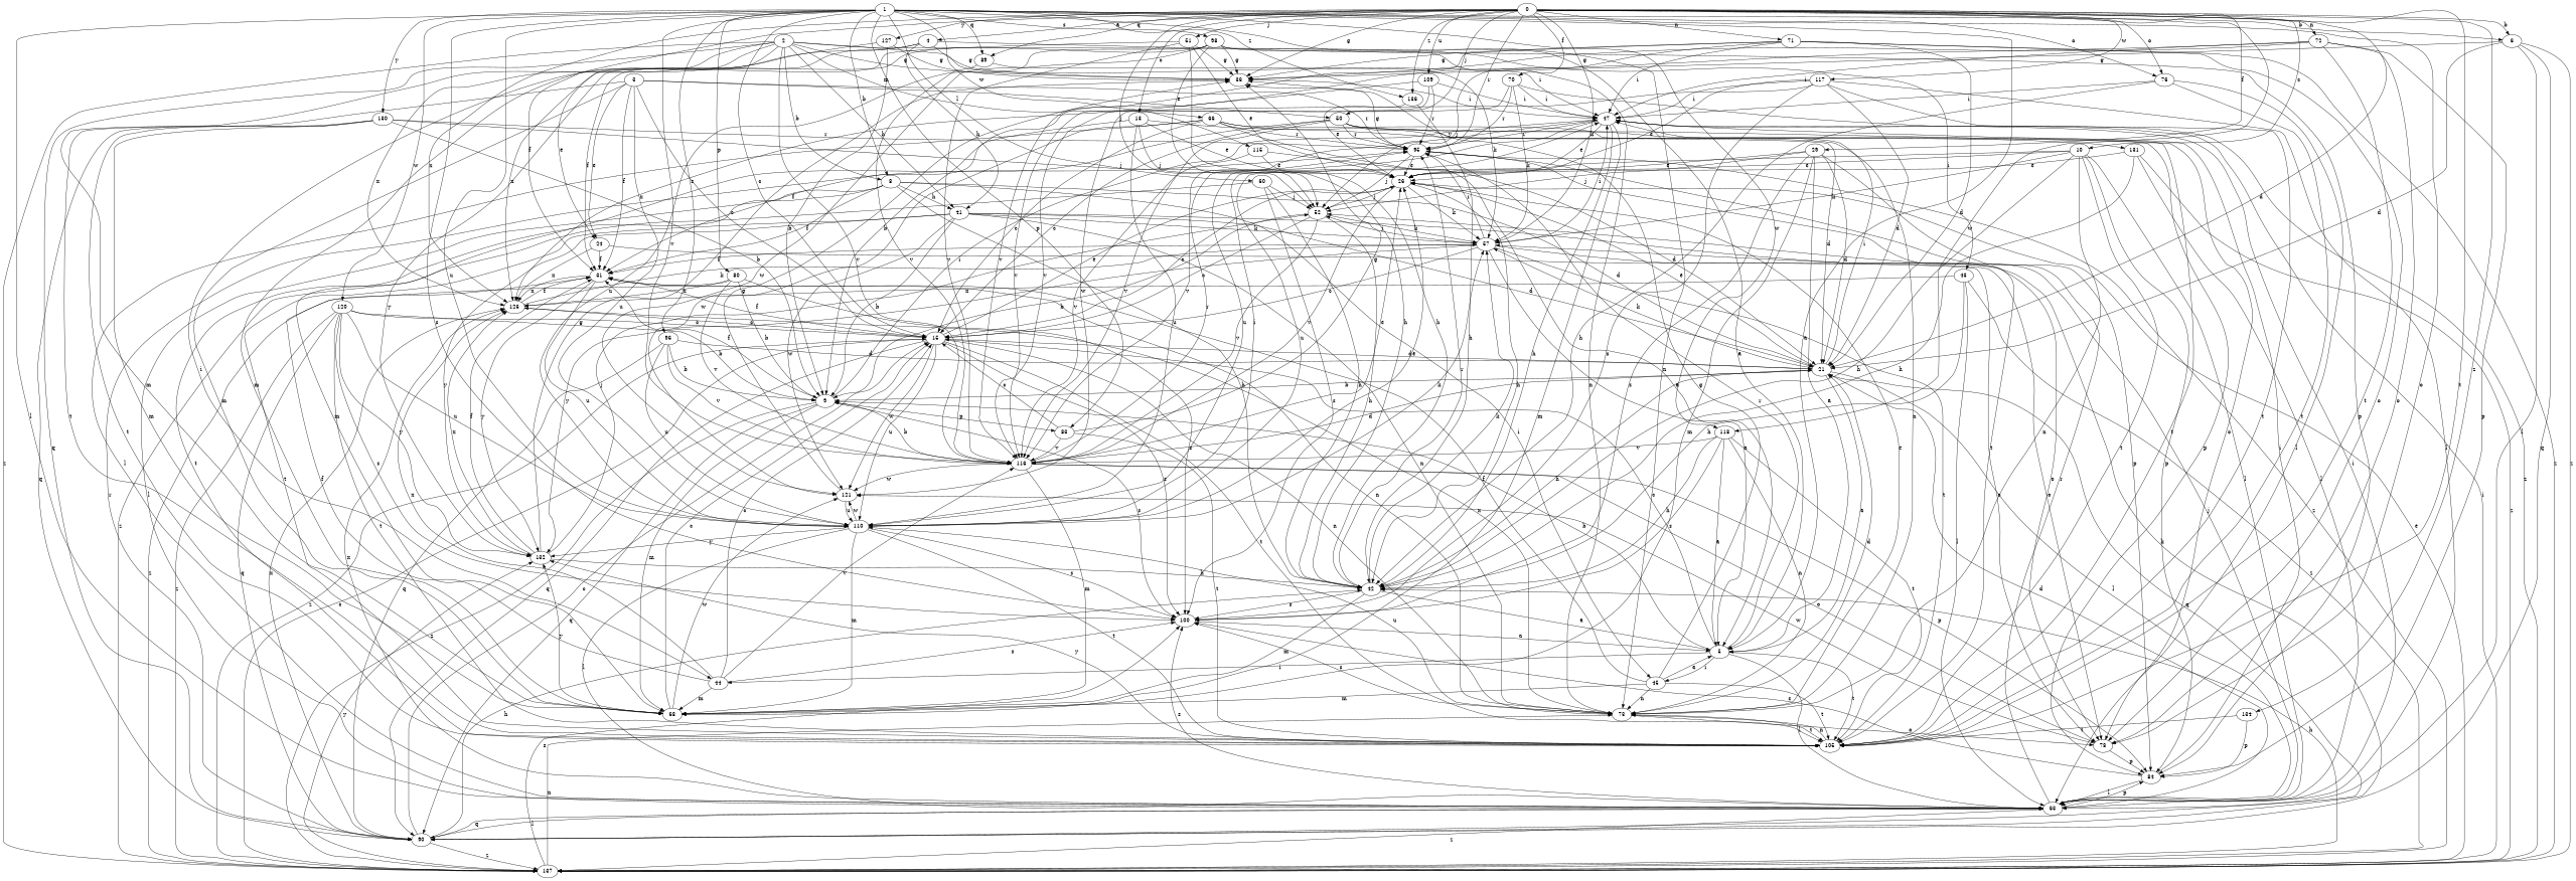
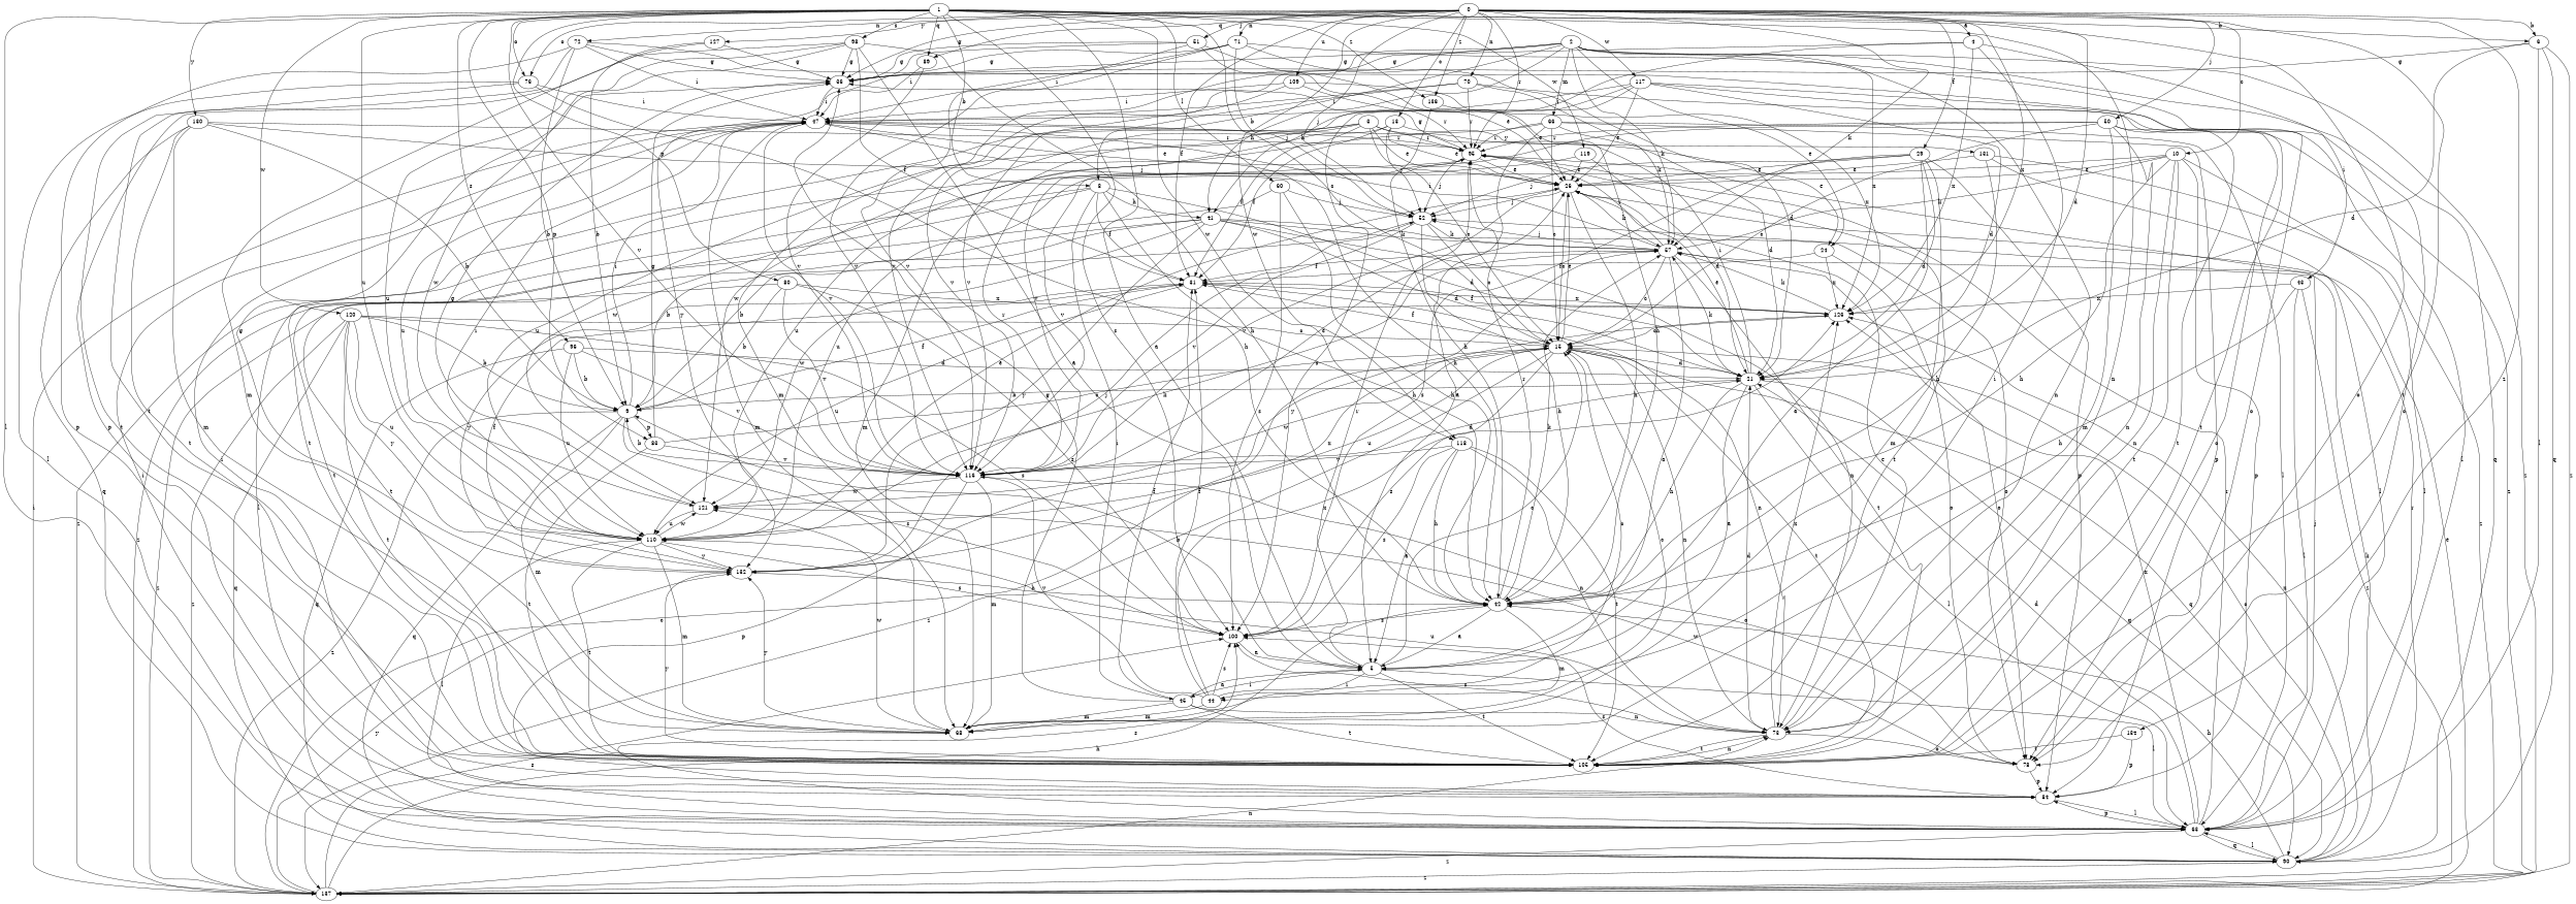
  strict digraph {
    0
    4
    6
    10
    13
    21
    29
    31
    36
    50
    51
    52
    57
    70
    71
    72
    76
    89
    95
    105
    109
    117
    118
    126
    127
    134
    136
    41
    43
    44
    63
    90
    137
    73
    110
    26
    42
    84
    131
    5
    9
    47
    100
    68
    132
    15
    78
    116
    121
    1
    8
    60
    80
    83
    96
    98
-   119 [label=115]
+   119
    120
    130
    45
    2
    24
    66
    3
    0 -> 4 [label=a]
    0 -> 6 [label=b]
    0 -> 10 [label=c]
    0 -> 13 [label=c]
    0 -> 21 [label=d]
    0 -> 29 [label=f]
    0 -> 31 [label=f]
    0 -> 36 [label=g]
    0 -> 50 [label=j]
    0 -> 51 [label=j]
    0 -> 52 [label=j]
    0 -> 57 [label=k]
-   0 -> 70 [label=f]
+   0 -> 70 [label=n]
    0 -> 71 [label=n]
    0 -> 72 [label=n]
    0 -> 76 [label=o]
    0 -> 89 [label=q]
    0 -> 95 [label=r]
    0 -> 105 [label=t]
    0 -> 109 [label=u]
    0 -> 117 [label=w]
    0 -> 118 [label=w]
    0 -> 126 [label=x]
    0 -> 127 [label=y]
    0 -> 134 [label=z]
    0 -> 136 [label=z]
    4 -> 36 [label=g]
    4 -> 126 [label=x]
    4 -> 41 [label=h]
    4 -> 43 [label=i]
    4 -> 44 [label=i]
    6 -> 21 [label=d]
    6 -> 36 [label=g]
    6 -> 63 [label=l]
    6 -> 90 [label=q]
    6 -> 137 [label=z]
    10 -> 57 [label=k]
    10 -> 105 [label=t]
    10 -> 63 [label=l]
    10 -> 73 [label=n]
    10 -> 110 [label=u]
    10 -> 26 [label=e]
    10 -> 42 [label=h]
    10 -> 84 [label=p]
    13 -> 31 [label=f]
    13 -> 52 [label=j]
    13 -> 110 [label=u]
    13 -> 26 [label=e]
    13 -> 131 [label=y]
    21 -> 57 [label=k]
    21 -> 63 [label=l]
    21 -> 90 [label=q]
    21 -> 26 [label=e]
    21 -> 42 [label=h]
    21 -> 5 [label=a]
    21 -> 9 [label=b]
    21 -> 47 [label=i]
    29 -> 21 [label=d]
    29 -> 52 [label=j]
    29 -> 26 [label=e]
    29 -> 84 [label=p]
    29 -> 5 [label=a]
    29 -> 100 [label=s]
    29 -> 68 [label=m]
    31 -> 126 [label=x]
    31 -> 73 [label=n]
    31 -> 110 [label=u]
    31 -> 132 [label=y]
    36 -> 47 [label=i]
    50 -> 95 [label=r]
    50 -> 105 [label=t]
    50 -> 73 [label=n]
    50 -> 68 [label=m]
    50 -> 15 [label=c]
    50 -> 78 [label=o]
    50 -> 116 [label=v]
    51 -> 36 [label=g]
    51 -> 26 [label=e]
    51 -> 42 [label=h]
    51 -> 132 [label=y]
    51 -> 116 [label=v]
    52 -> 57 [label=k]
    52 -> 42 [label=h]
    52 -> 9 [label=b]
    52 -> 15 [label=c]
    52 -> 116 [label=v]
    57 -> 31 [label=f]
    57 -> 52 [label=j]
    57 -> 95 [label=r]
    57 -> 105 [label=t]
    57 -> 5 [label=a]
    57 -> 47 [label=i]
    57 -> 132 [label=y]
    57 -> 15 [label=c]
    57 -> 78 [label=o]
    70 -> 57 [label=k]
    70 -> 95 [label=r]
    70 -> 137 [label=z]
    70 -> 47 [label=i]
    70 -> 116 [label=v]
    71 -> 21 [label=d]
    71 -> 36 [label=g]
    71 -> 52 [label=j]
-   71 -> 137 [label=z]
    71 -> 47 [label=i]
    71 -> 78 [label=o]
    71 -> 116 [label=v]
    72 -> 36 [label=g]
    72 -> 105 [label=t]
    72 -> 84 [label=p]
    72 -> 9 [label=b]
    72 -> 47 [label=i]
    72 -> 78 [label=o]
    76 -> 105 [label=t]
    76 -> 63 [label=l]
    76 -> 42 [label=h]
    76 -> 47 [label=i]
    89 -> 47 [label=i]
    89 -> 116 [label=v]
    95 -> 36 [label=g]
    95 -> 52 [label=j]
    95 -> 105 [label=t]
    95 -> 137 [label=z]
    95 -> 26 [label=e]
    105 -> 73 [label=n]
    105 -> 132 [label=y]
    109 -> 95 [label=r]
    109 -> 126 [label=x]
    109 -> 47 [label=i]
    109 -> 116 [label=v]
    117 -> 21 [label=d]
    117 -> 105 [label=t]
    117 -> 63 [label=l]
    117 -> 26 [label=e]
    117 -> 47 [label=i]
    117 -> 100 [label=s]
    117 -> 121 [label=w]
    118 -> 105 [label=t]
    118 -> 73 [label=n]
    118 -> 42 [label=h]
    118 -> 5 [label=a]
    118 -> 100 [label=s]
    118 -> 116 [label=v]
    126 -> 31 [label=f]
    126 -> 57 [label=k]
    126 -> 15 [label=c]
    127 -> 36 [label=g]
    127 -> 9 [label=b]
    127 -> 68 [label=m]
    134 -> 105 [label=t]
    134 -> 84 [label=p]
    136 -> 26 [label=e]
    136 -> 42 [label=h]
    41 -> 21 [label=d]
    41 -> 57 [label=k]
    41 -> 105 [label=t]
    41 -> 73 [label=n]
    41 -> 9 [label=b]
    41 -> 132 [label=y]
    41 -> 78 [label=o]
    41 -> 121 [label=w]
    43 -> 126 [label=x]
    43 -> 63 [label=l]
    43 -> 137 [label=z]
    43 -> 42 [label=h]
    44 -> 31 [label=f]
    44 -> 126 [label=x]
    44 -> 100 [label=s]
    44 -> 68 [label=m]
    44 -> 15 [label=c]
    44 -> 116 [label=v]
    63 -> 21 [label=d]
    63 -> 52 [label=j]
    63 -> 95 [label=r]
    63 -> 126 [label=x]
    63 -> 90 [label=q]
    63 -> 137 [label=z]
    63 -> 84 [label=p]
    63 -> 47 [label=i]
    63 -> 100 [label=s]
    90 -> 57 [label=k]
    90 -> 95 [label=r]
    90 -> 126 [label=x]
    90 -> 63 [label=l]
    90 -> 137 [label=z]
    90 -> 42 [label=h]
    90 -> 15 [label=c]
    137 -> 73 [label=n]
    137 -> 26 [label=e]
    137 -> 42 [label=h]
    137 -> 47 [label=i]
    137 -> 100 [label=s]
    137 -> 132 [label=y]
    137 -> 15 [label=c]
    73 -> 21 [label=d]
    73 -> 105 [label=t]
    73 -> 126 [label=x]
    73 -> 110 [label=u]
    73 -> 26 [label=e]
    73 -> 100 [label=s]
    73 -> 78 [label=o]
    110 -> 57 [label=k]
    110 -> 105 [label=t]
    110 -> 63 [label=l]
    110 -> 26 [label=e]
    110 -> 47 [label=i]
    110 -> 100 [label=s]
    110 -> 68 [label=m]
    110 -> 132 [label=y]
    110 -> 121 [label=w]
    26 -> 52 [label=j]
    26 -> 57 [label=k]
    26 -> 42 [label=h]
    26 -> 15 [label=c]
    26 -> 116 [label=v]
    42 -> 57 [label=k]
    42 -> 95 [label=r]
    42 -> 5 [label=a]
    42 -> 100 [label=s]
    42 -> 68 [label=m]
    84 -> 63 [label=l]
    84 -> 47 [label=i]
    84 -> 100 [label=s]
    131 -> 63 [label=l]
    131 -> 137 [label=z]
    131 -> 26 [label=e]
    131 -> 42 [label=h]
    5 -> 95 [label=r]
    5 -> 105 [label=t]
    5 -> 44 [label=i]
    5 -> 63 [label=l]
    5 -> 9 [label=b]
    5 -> 15 [label=c]
    5 -> 45 [label=i]
    9 -> 31 [label=f]
    9 -> 90 [label=q]
    9 -> 137 [label=z]
    9 -> 47 [label=i]
    9 -> 100 [label=s]
    9 -> 68 [label=m]
    9 -> 83 [label=p]
    47 -> 95 [label=r]
    47 -> 110 [label=u]
    47 -> 26 [label=e]
    47 -> 42 [label=h]
    47 -> 68 [label=m]
    47 -> 116 [label=v]
    100 -> 5 [label=a]
    68 -> 132 [label=y]
    68 -> 15 [label=c]
    68 -> 121 [label=w]
    132 -> 31 [label=f]
    132 -> 36 [label=g]
    132 -> 52 [label=j]
    132 -> 126 [label=x]
    132 -> 42 [label=h]
    15 -> 21 [label=d]
    15 -> 31 [label=f]
    15 -> 105 [label=t]
    15 -> 90 [label=q]
    15 -> 137 [label=z]
    15 -> 73 [label=n]
    15 -> 110 [label=u]
    15 -> 26 [label=e]
    15 -> 100 [label=s]
    15 -> 121 [label=w]
    78 -> 84 [label=p]
    78 -> 121 [label=w]
    116 -> 21 [label=d]
    116 -> 95 [label=r]
    116 -> 26 [label=e]
    116 -> 84 [label=p]
    116 -> 9 [label=b]
    116 -> 68 [label=m]
    116 -> 78 [label=o]
    116 -> 121 [label=w]
    121 -> 36 [label=g]
    121 -> 110 [label=u]
    1 -> 6 [label=b]
    1 -> 76 [label=o]
    1 -> 89 [label=q]
    1 -> 118 [label=w]
    1 -> 136 [label=z]
    1 -> 63 [label=l]
    1 -> 73 [label=n]
    1 -> 110 [label=u]
    1 -> 5 [label=a]
    1 -> 100 [label=s]
    1 -> 15 [label=c]
    1 -> 78 [label=o]
    1 -> 116 [label=v]
    1 -> 8 [label=b]
    1 -> 60 [label=l]
    1 -> 80 [label=p]
    1 -> 83 [label=p]
    1 -> 96 [label=s]
    1 -> 98 [label=s]
    1 -> 119 [label=w]
    1 -> 120 [label=w]
    1 -> 130 [label=y]
    8 -> 21 [label=d]
    8 -> 31 [label=f]
    8 -> 105 [label=t]
    8 -> 41 [label=h]
    8 -> 63 [label=l]
    8 -> 42 [label=h]
    8 -> 45 [label=i]
    60 -> 52 [label=j]
    60 -> 137 [label=z]
    60 -> 42 [label=h]
    60 -> 100 [label=s]
    80 -> 126 [label=x]
    80 -> 137 [label=z]
    80 -> 9 [label=b]
    80 -> 100 [label=s]
    80 -> 116 [label=v]
    83 -> 36 [label=g]
    83 -> 105 [label=t]
    83 -> 15 [label=c]
    83 -> 116 [label=v]
    96 -> 21 [label=d]
    96 -> 90 [label=q]
    96 -> 110 [label=u]
    96 -> 9 [label=b]
    96 -> 116 [label=v]
    98 -> 31 [label=f]
    98 -> 36 [label=g]
    98 -> 110 [label=u]
    98 -> 42 [label=h]
    98 -> 84 [label=p]
    98 -> 5 [label=a]
    98 -> 121 [label=w]
    119 -> 21 [label=d]
    119 -> 26 [label=e]
    119 -> 116 [label=v]
    120 -> 105 [label=t]
    120 -> 90 [label=q]
    120 -> 137 [label=z]
    120 -> 110 [label=u]
    120 -> 9 [label=b]
    120 -> 100 [label=s]
    120 -> 132 [label=y]
    120 -> 15 [label=c]
    130 -> 52 [label=j]
    130 -> 95 [label=r]
    130 -> 105 [label=t]
    130 -> 90 [label=q]
    130 -> 9 [label=b]
    130 -> 68 [label=m]
    45 -> 31 [label=f]
    45 -> 36 [label=g]
    45 -> 105 [label=t]
    45 -> 73 [label=n]
    45 -> 5 [label=a]
    45 -> 68 [label=m]
    2 -> 36 [label=g]
    2 -> 57 [label=k]
    2 -> 126 [label=x]
    2 -> 41 [label=h]
    2 -> 90 [label=q]
    2 -> 137 [label=z]
    2 -> 73 [label=n]
    2 -> 68 [label=m]
    2 -> 116 [label=v]
    2 -> 8 [label=b]
    2 -> 24 [label=e]
    2 -> 66 [label=m]
    24 -> 31 [label=f]
    24 -> 126 [label=x]
    24 -> 78 [label=o]
    66 -> 21 [label=d]
    66 -> 95 [label=r]
    66 -> 63 [label=l]
    66 -> 84 [label=p]
    66 -> 5 [label=a]
    66 -> 15 [label=c]
    66 -> 121 [label=w]
    3 -> 31 [label=f]
    3 -> 95 [label=r]
    3 -> 105 [label=t]
    3 -> 110 [label=u]
-   3 -> 50 [label=e]
+   3 -> 26 [label=e]
    3 -> 68 [label=m]
    3 -> 15 [label=c]
    3 -> 24 [label=e]
  }
